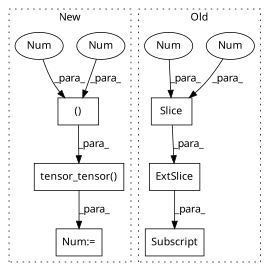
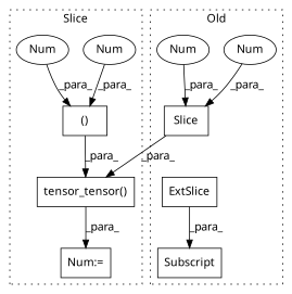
  digraph {
    fontname="Noto Sans"
    node [a=76 fontname="Noto Sans" l=1 s=5478 shape=box]
    edge [fontname="Noto Sans"]
    n1 [a=85 l=2 label=ExtSlice s=5472]
    n2 [a=63 l="10,0" label=Subscript s="5472,0"]
    n3 [a=80 label=Slice]
    n4 [label=Num s=5480 shape=ellipse]
    n5 [label=Num shape=ellipse]
    n6 [a=75 l="30,8" label="tensor_tensor()" s="5389,5428"]
    n7 [a=54 l=6 label="()" s=5421]
    n8 [label=Num s=5420 shape=ellipse]
    n9 [label=Num s=5426 shape=ellipse]
    n10 [a=68 l=17 label="Num:=" s=5372]
    subgraph cluster_1 {
      label=Old
      style=dotted
      n1
      n2
      n3
      n4
      n5
    }
    subgraph cluster_2 {
-     label=New
+     label=Slice
      style=dotted
      n6
      n7
      n8
      n9
      n10
    }
    n1 -> n2 [label=_para_]
-   n3 -> n1 [label=_para_]
+   n3 -> n6 [label=_para_]
    n4 -> n3 [label=_para_]
    n5 -> n3 [label=_para_]
    n6 -> n10 [label=_para_]
    n7 -> n6 [label=_para_]
    n8 -> n7 [label=_para_]
    n9 -> n7 [label=_para_]
  }
